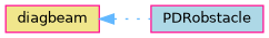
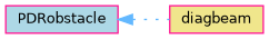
  digraph {
    rankdir=LR
    node [color=deeppink fontname=Helvetica fontsize=10 shape=box style=filled]
    n1 [fillcolor=khaki fontcolor=black height=0.2 label=diagbeam width=0.4]
    n2 [fillcolor=lightblue height=0.2 label=PDRobstacle width=0.4]
-   n1 -> n2 [color=steelblue1 dir=back fontname=Helvetica fontsize=10 labelfontname=Helvetica labelfontsize=10 style=dotted]
+   n2 -> n1 [color=steelblue1 dir=back fontname=Helvetica fontsize=10 labelfontname=Helvetica labelfontsize=10 style=dotted]
  }
